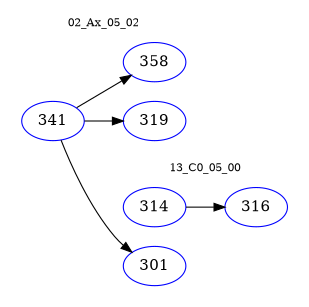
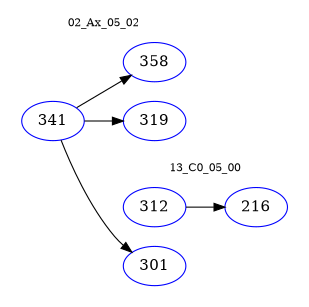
  digraph {
    rankdir=LR
    node [color=blue]
    edge [color=black]
    n1 [label=341]
    n2 [label=319]
    n3 [label=358]
-   n4 [label=314]
+   n4 [label=312]
    n5 [label=301]
-   n6 [label=316]
+   n6 [label=216]
    subgraph cluster_1 {
      color=white
      fontsize=10
      label="02_Ax_05_02"
      n1
      n2
      n3
    }
    subgraph cluster_2 {
      color=white
      fontsize=10
      label="13_C0_05_00"
      n4
      n5
      n6
    }
    n1 -> n2
    n1 -> n3
    n1 -> n5
    n4 -> n6
  }
